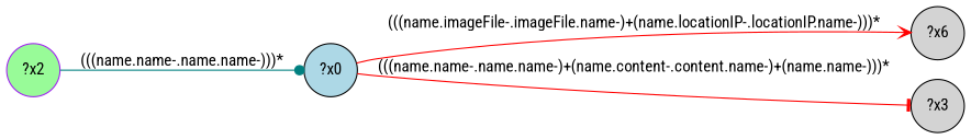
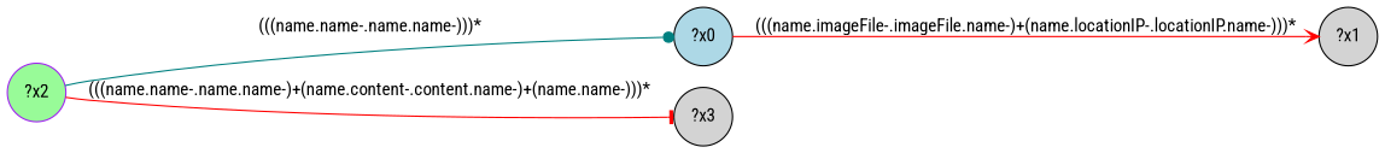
  digraph {
    fontname="Roboto Condensed"
    rankdir=LR
    node [color=black fillcolor=lightgrey fontname="Roboto Condensed" shape=circle style=filled]
    edge [color=red fontname="Roboto Condensed"]
    n1 [fillcolor=lightblue label="?x0" style="filled,"]
-   n2 [label="?x6"]
+   n2 [label="?x1"]
    n3 [label="?x3"]
    n4 [color=purple fillcolor=palegreen label="?x2"]
    n1 -> n2 [arrowhead=vee label="(((name.imageFile-.imageFile.name-)+(name.locationIP-.locationIP.name-)))*"]
-   n1 -> n3 [arrowhead=tee label="(((name.name-.name.name-)+(name.content-.content.name-)+(name.name-)))*"]
+   n4 -> n3 [arrowhead=tee label="(((name.name-.name.name-)+(name.content-.content.name-)+(name.name-)))*"]
    n4 -> n1 [arrowhead=dot color=teal label="(((name.name-.name.name-)))*"]
  }
